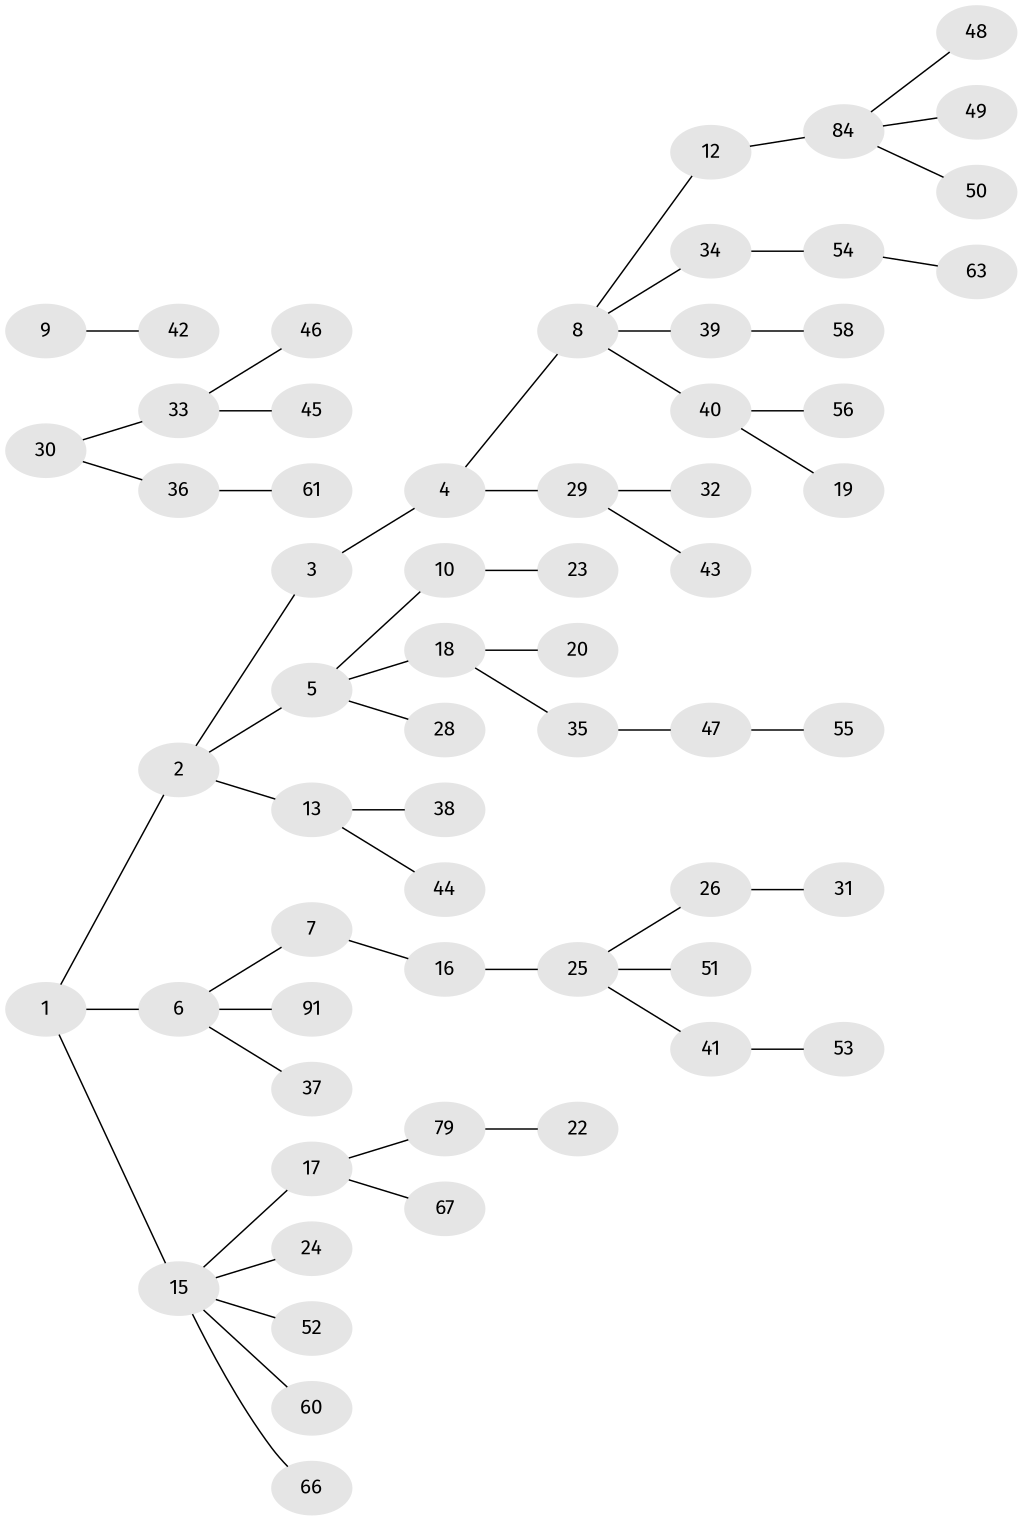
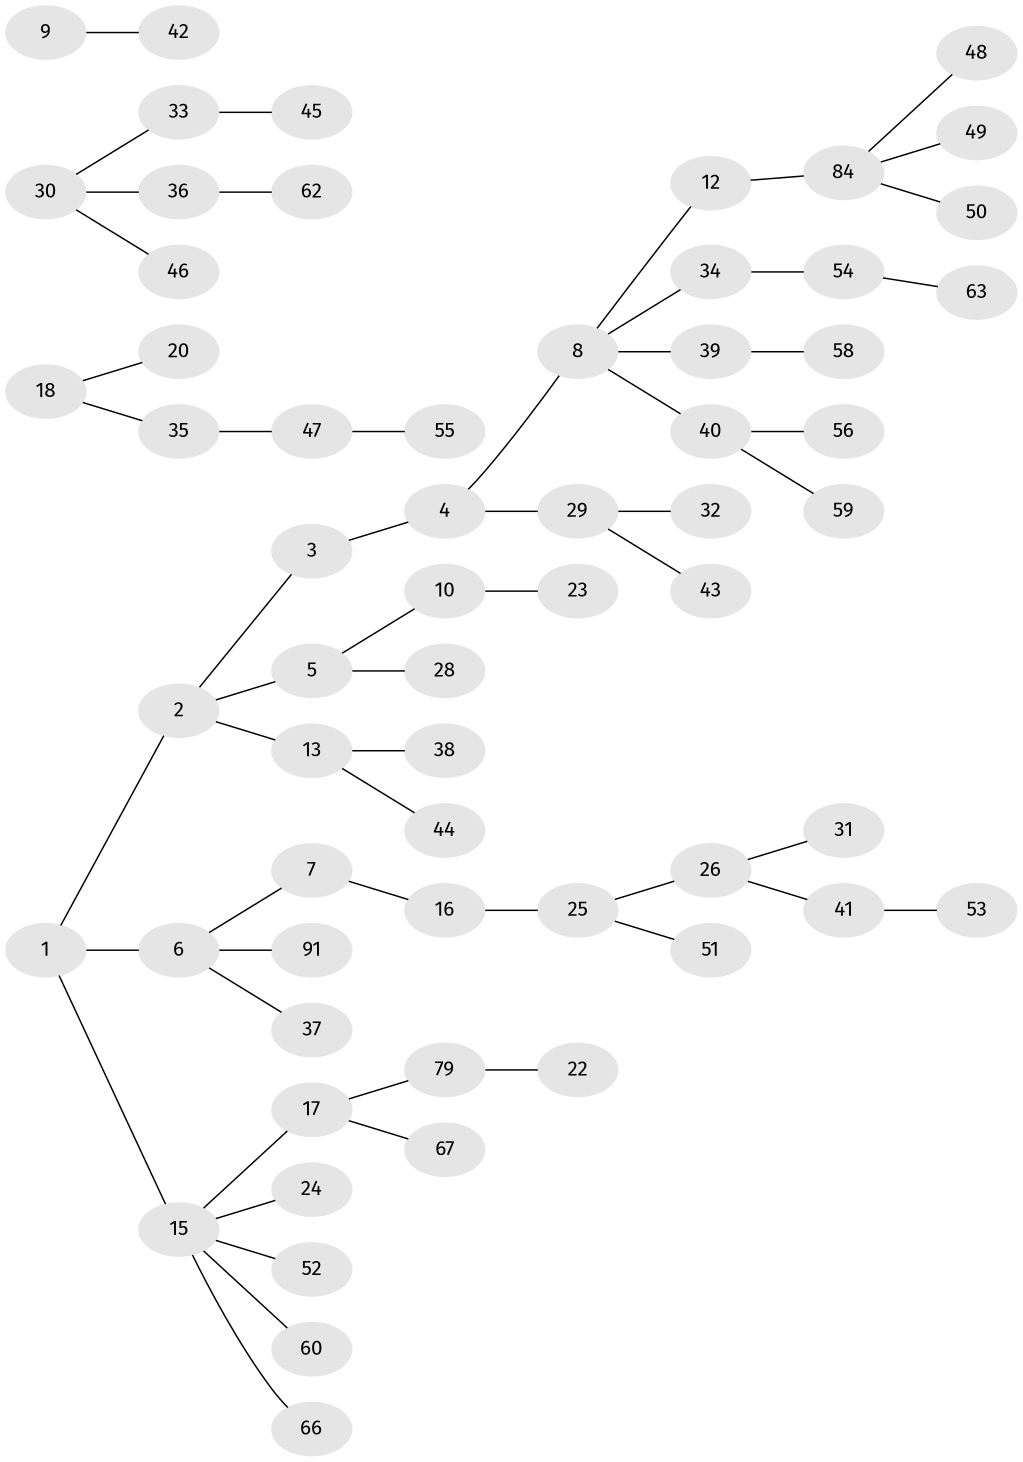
  graph {
    fontname="Fira Sans"
    rankdir=LR
    node [color=gray90 fontname="Fira Sans" style=filled]
    edge [fontname="Fira Sans"]
    1
    2
    6
    15
    3
    5
    13
    7
    n9 [label=91]
    37
    17
    24
    52
    60
    n15 [label=66]
    4
    10
    18
    28
    38
    44
    8
    29
    12
    34
    39
    40
    32
    43
    23
    20
    35
    30
    33
    36
    46
    16
    25
    9
    42
    n41 [label=84]
    54
    58
    56
-   59 [label=19]
+   59
    48
    49
    50
    n49 [label=79]
    n50 [label=67]
    26
    51
    22
    47
    31
    41
    53
    45
-   61
+   61 [label=62]
    63
    55
    1 -- 2
    1 -- 6
    1 -- 15
    2 -- 3
    2 -- 5
    2 -- 13
    6 -- 7
    6 -- n9
    6 -- 37
    15 -- 17
    15 -- 24
    15 -- 52
    15 -- 60
    15 -- n15
    3 -- 4
    5 -- 10
-   5 -- 18
    5 -- 28
    13 -- 38
    13 -- 44
    7 -- 16
    17 -- n49
    17 -- n50
    4 -- 8
    4 -- 29
    10 -- 23
    18 -- 20
    18 -- 35
    8 -- 12
    8 -- 34
    8 -- 39
    8 -- 40
    29 -- 32
    29 -- 43
    12 -- n41
    34 -- 54
    39 -- 58
    40 -- 56
    40 -- 59
    35 -- 47
    30 -- 33
    30 -- 36
-   33 -- 46
+   30 -- 46
    33 -- 45
    36 -- 61
    16 -- 25
    25 -- 26
    25 -- 51
    9 -- 42
    n41 -- 48
    n41 -- 49
    n41 -- 50
    54 -- 63
    n49 -- 22
    26 -- 31
-   25 -- 41
+   26 -- 41
    47 -- 55
    41 -- 53
  }
